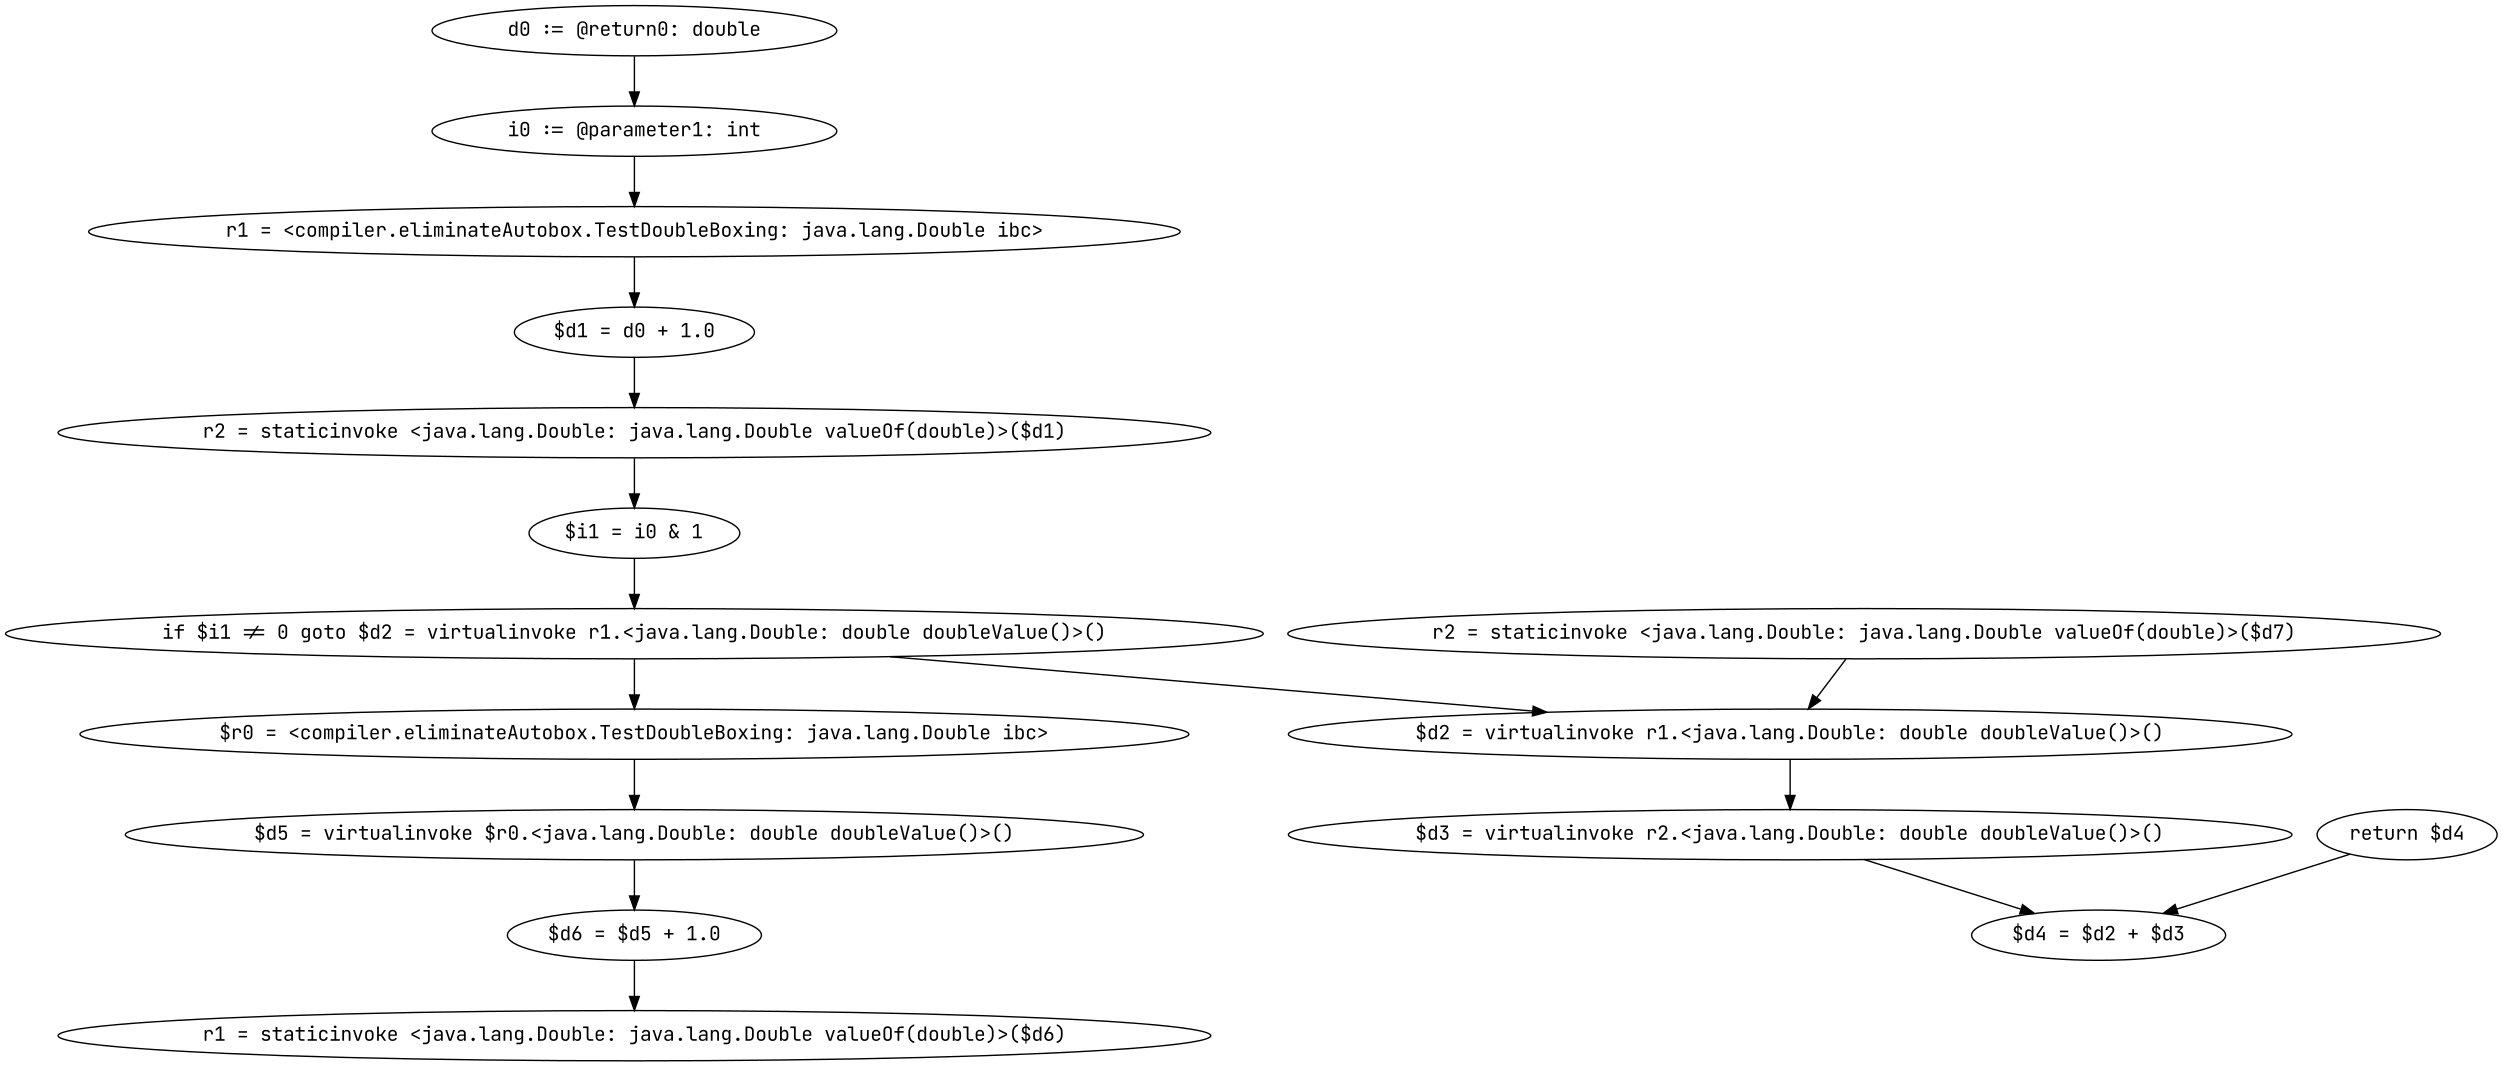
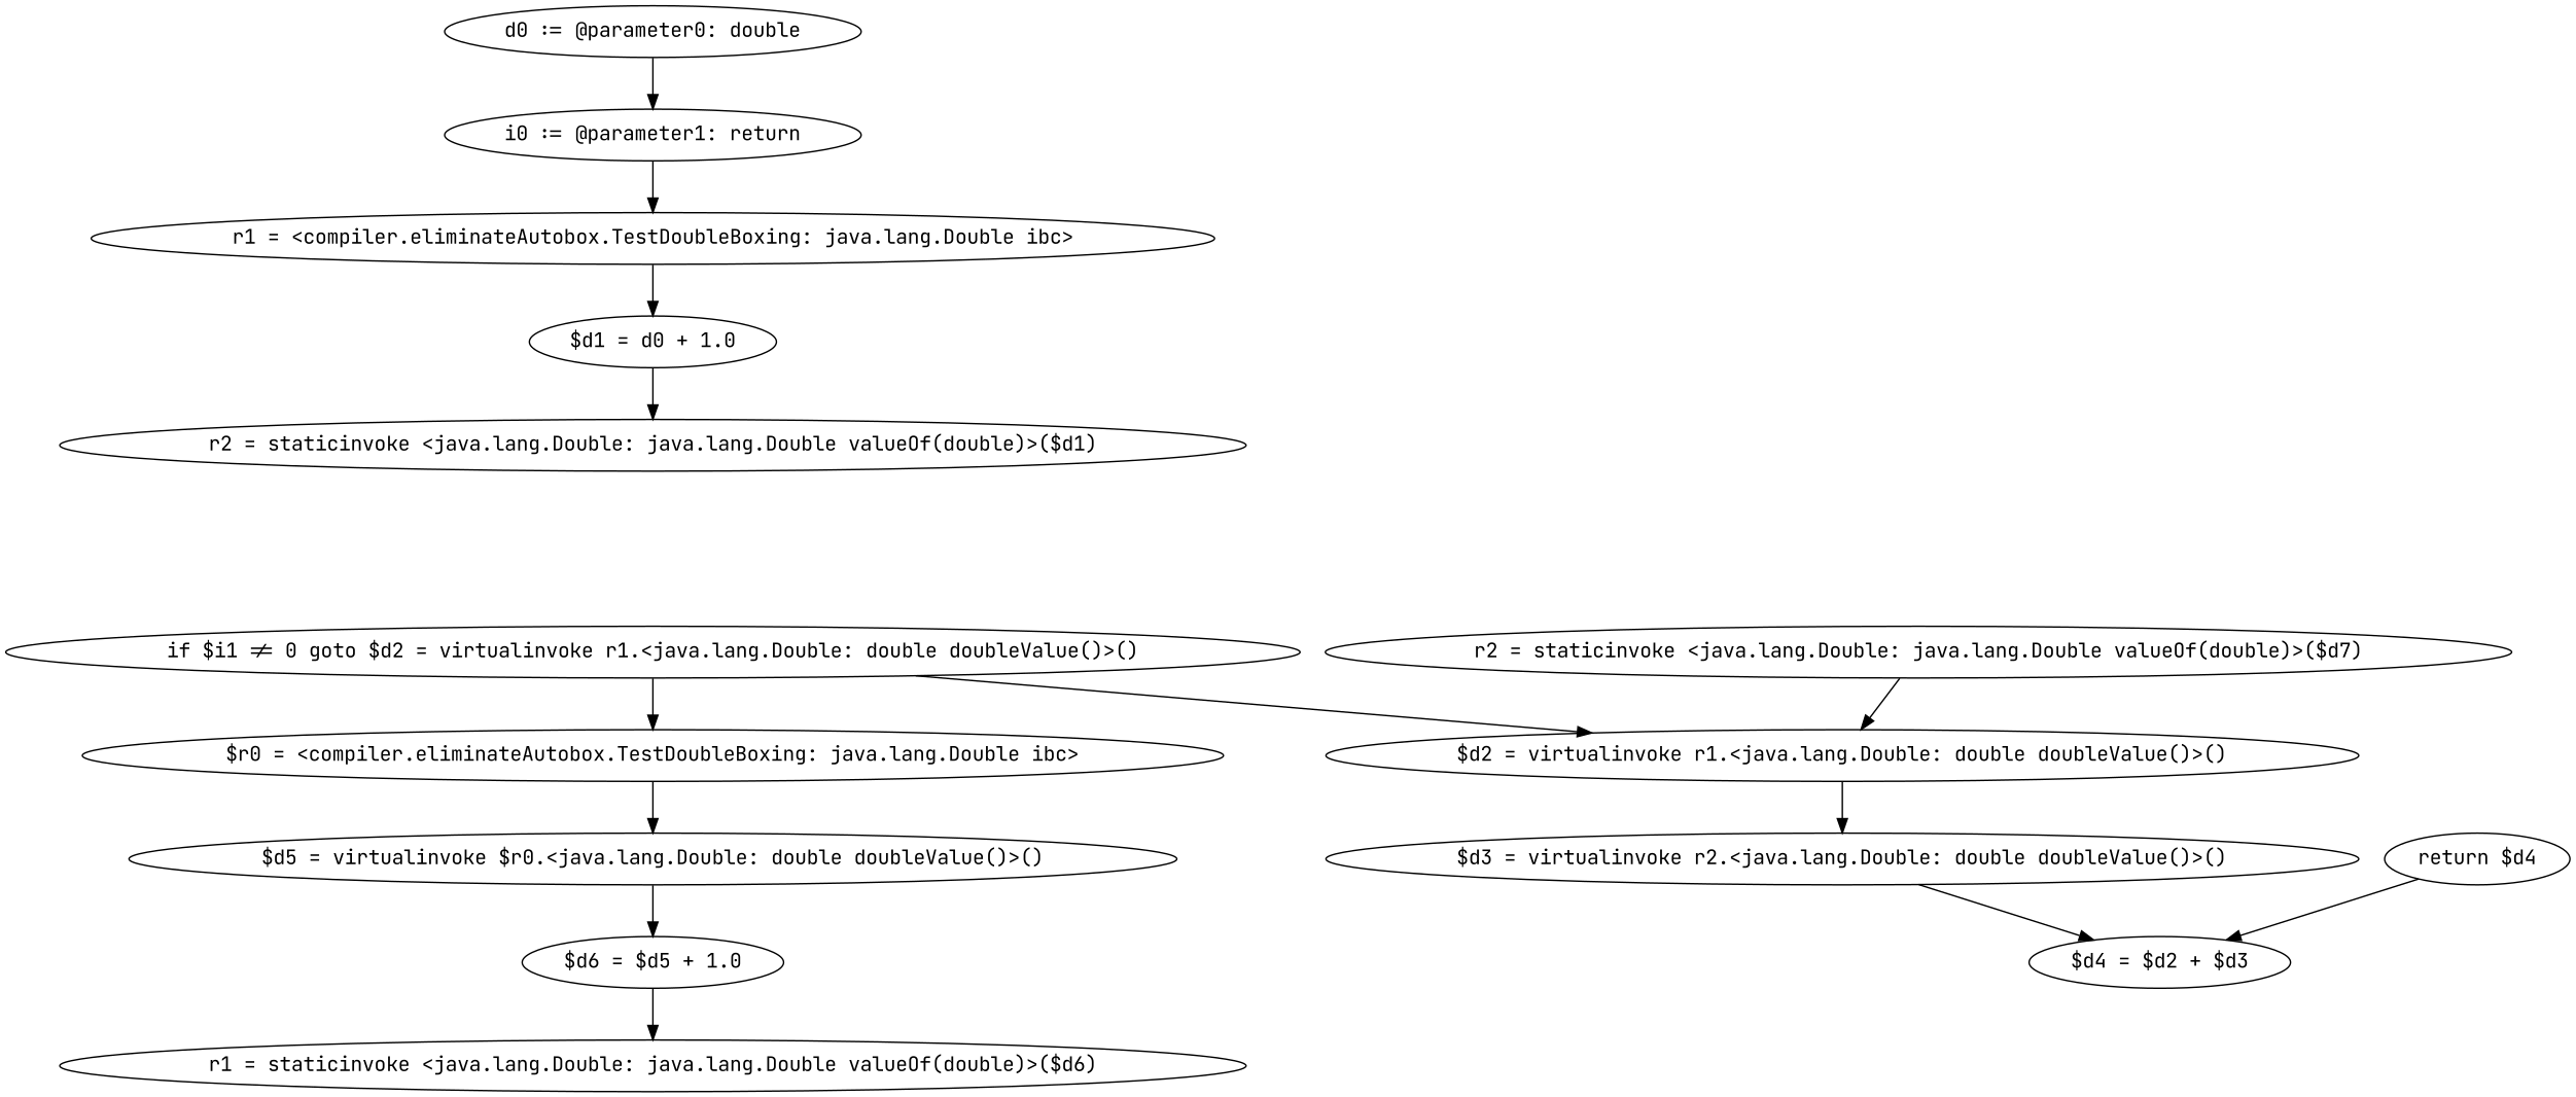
  digraph {
    fontname="JetBrains Mono"
    node [fontname="JetBrains Mono"]
    edge [fontname="JetBrains Mono"]
-   "d0 := @parameter0: double" [label="d0 := @return0: double"]
-   "i0 := @parameter1: int"
+   "d0 := @parameter0: double"
+   "i0 := @parameter1: int" [label="i0 := @parameter1: return"]
    "r1 = <compiler.eliminateAutobox.TestDoubleBoxing: java.lang.Double ibc>"
    "$d1 = d0 + 1.0"
    "r2 = staticinvoke <java.lang.Double: java.lang.Double valueOf(double)>($d1)"
-   "$i1 = i0 & 1"
    "if $i1 != 0 goto $d2 = virtualinvoke r1.<java.lang.Double: double doubleValue()>()"
    "$r0 = <compiler.eliminateAutobox.TestDoubleBoxing: java.lang.Double ibc>"
    "$d2 = virtualinvoke r1.<java.lang.Double: double doubleValue()>()"
    "$d5 = virtualinvoke $r0.<java.lang.Double: double doubleValue()>()"
    "$d3 = virtualinvoke r2.<java.lang.Double: double doubleValue()>()"
    "$d6 = $d5 + 1.0"
    "r1 = staticinvoke <java.lang.Double: java.lang.Double valueOf(double)>($d6)"
    "r2 = staticinvoke <java.lang.Double: java.lang.Double valueOf(double)>($d7)"
    "$d4 = $d2 + $d3"
    "return $d4"
    "d0 := @parameter0: double" -> "i0 := @parameter1: int"
    "i0 := @parameter1: int" -> "r1 = <compiler.eliminateAutobox.TestDoubleBoxing: java.lang.Double ibc>"
    "r1 = <compiler.eliminateAutobox.TestDoubleBoxing: java.lang.Double ibc>" -> "$d1 = d0 + 1.0"
    "$d1 = d0 + 1.0" -> "r2 = staticinvoke <java.lang.Double: java.lang.Double valueOf(double)>($d1)"
-   "r2 = staticinvoke <java.lang.Double: java.lang.Double valueOf(double)>($d1)" -> "$i1 = i0 & 1"
-   "$i1 = i0 & 1" -> "if $i1 != 0 goto $d2 = virtualinvoke r1.<java.lang.Double: double doubleValue()>()"
    "if $i1 != 0 goto $d2 = virtualinvoke r1.<java.lang.Double: double doubleValue()>()" -> "$r0 = <compiler.eliminateAutobox.TestDoubleBoxing: java.lang.Double ibc>"
    "if $i1 != 0 goto $d2 = virtualinvoke r1.<java.lang.Double: double doubleValue()>()" -> "$d2 = virtualinvoke r1.<java.lang.Double: double doubleValue()>()"
    "$r0 = <compiler.eliminateAutobox.TestDoubleBoxing: java.lang.Double ibc>" -> "$d5 = virtualinvoke $r0.<java.lang.Double: double doubleValue()>()"
    "$d2 = virtualinvoke r1.<java.lang.Double: double doubleValue()>()" -> "$d3 = virtualinvoke r2.<java.lang.Double: double doubleValue()>()"
    "$d5 = virtualinvoke $r0.<java.lang.Double: double doubleValue()>()" -> "$d6 = $d5 + 1.0"
    "$d3 = virtualinvoke r2.<java.lang.Double: double doubleValue()>()" -> "$d4 = $d2 + $d3"
    "$d6 = $d5 + 1.0" -> "r1 = staticinvoke <java.lang.Double: java.lang.Double valueOf(double)>($d6)"
    "r2 = staticinvoke <java.lang.Double: java.lang.Double valueOf(double)>($d7)" -> "$d2 = virtualinvoke r1.<java.lang.Double: double doubleValue()>()"
    "return $d4" -> "$d4 = $d2 + $d3"
  }
